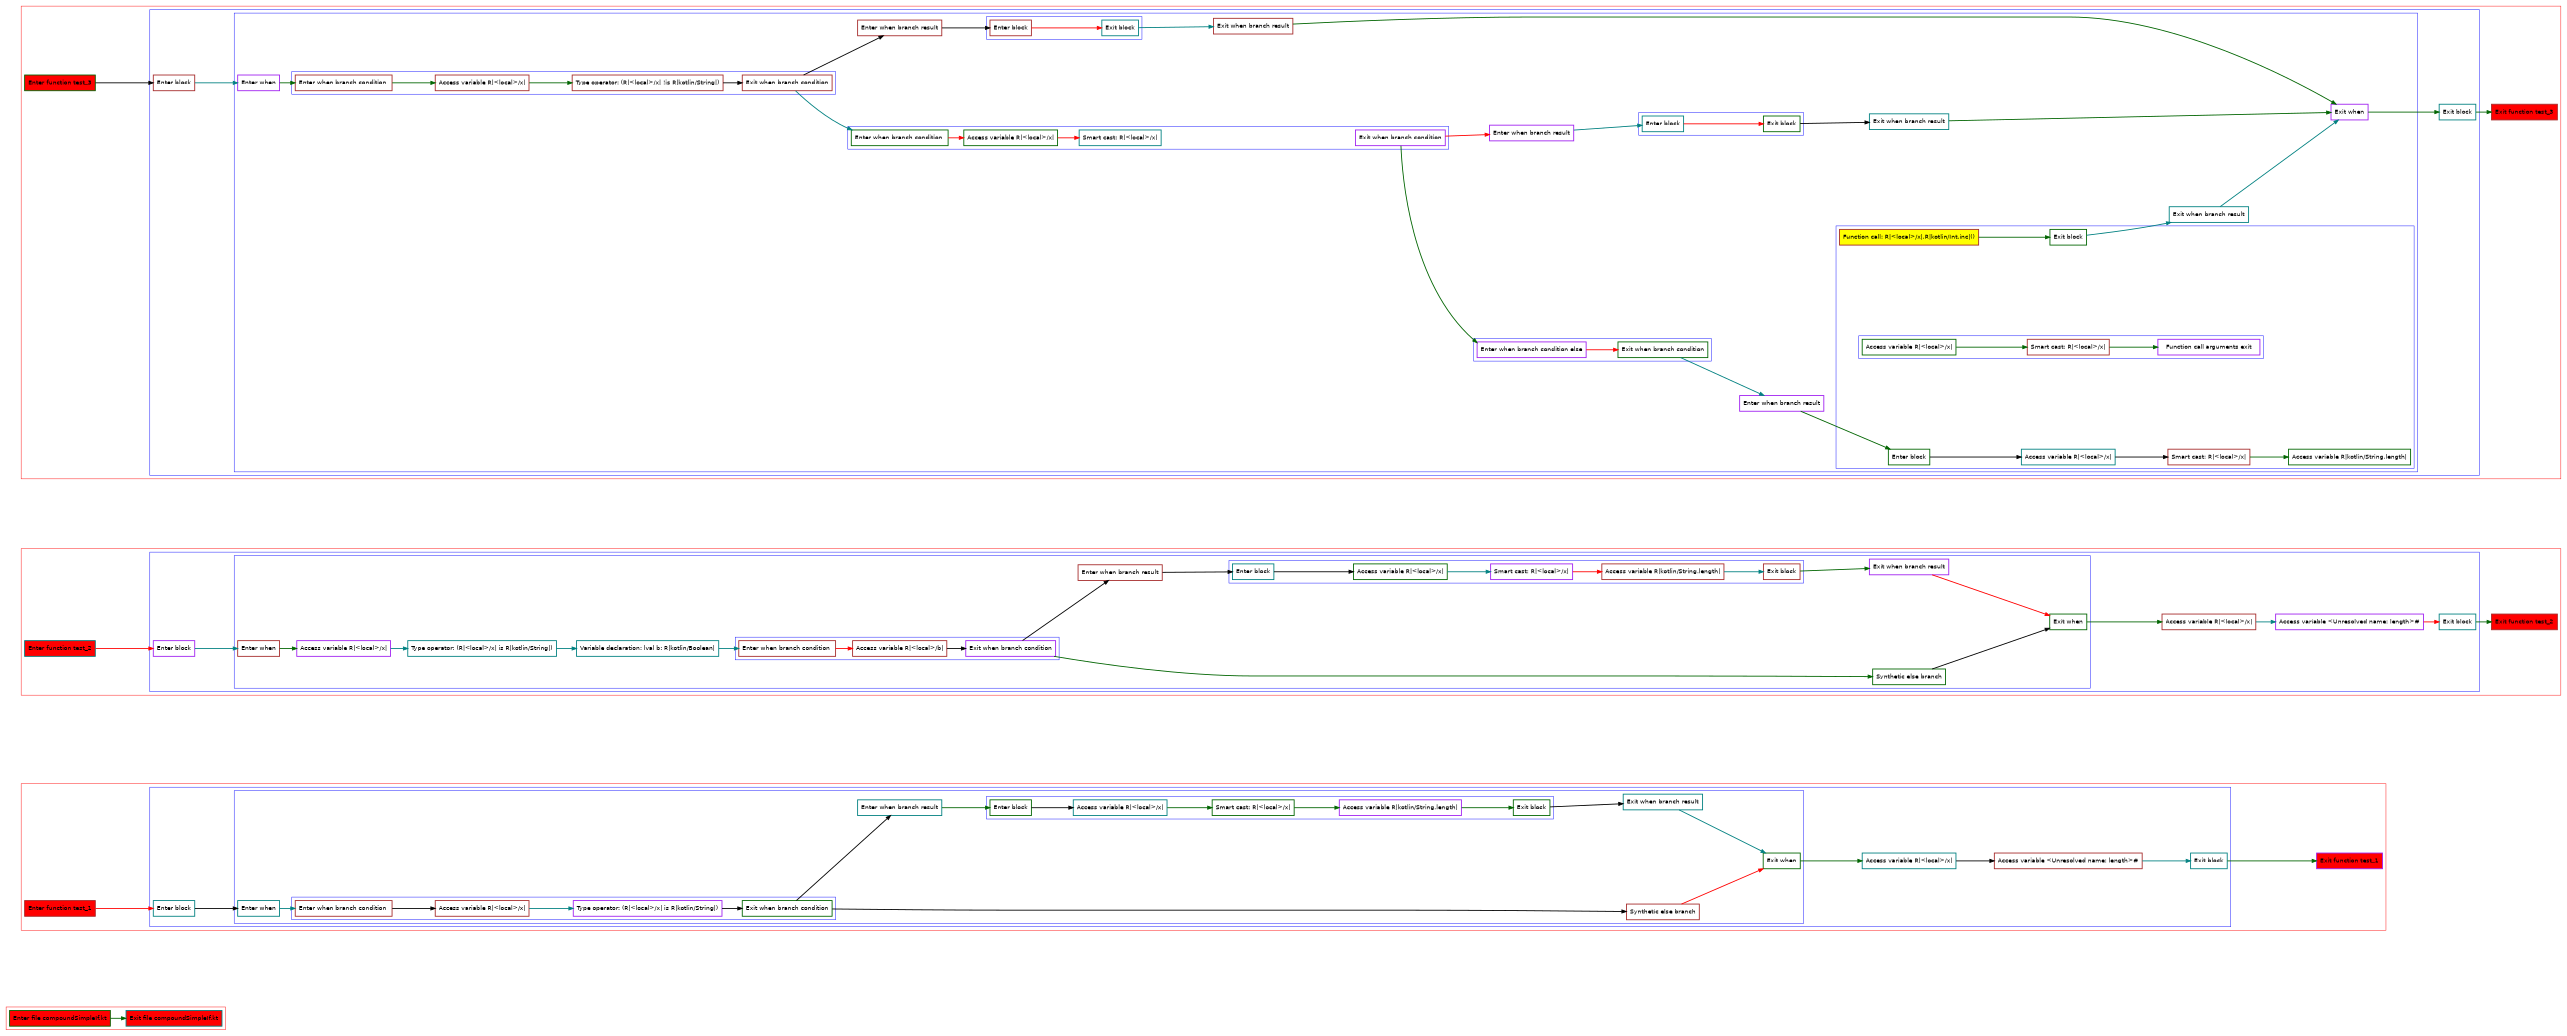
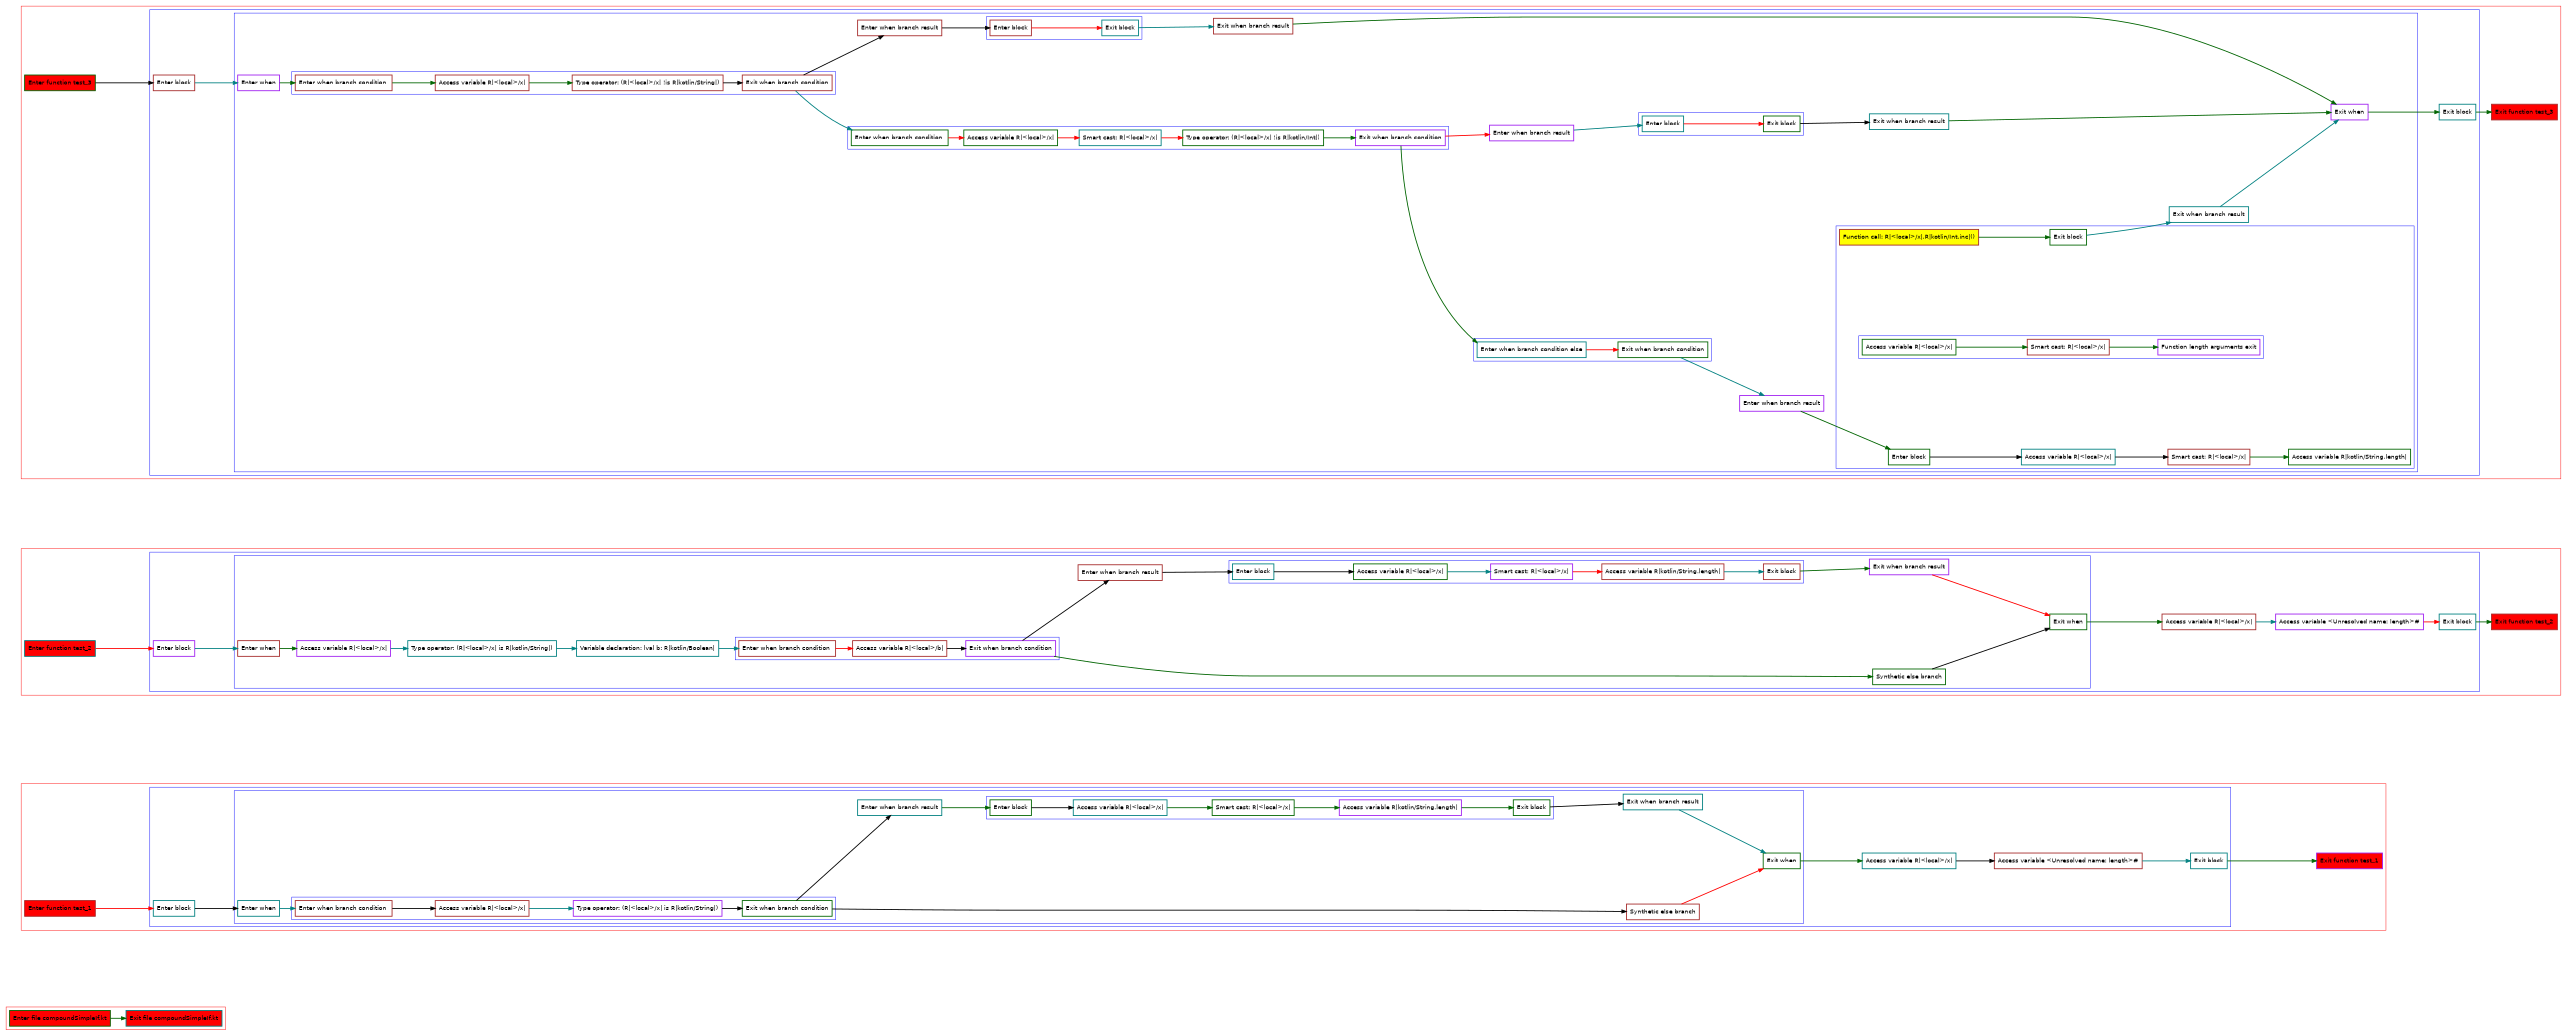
  digraph {
    fontname="DejaVu Sans"
    nodesep=3
    rankdir=LR
    node [color=brown fontname="DejaVu Sans" penwidth=2 shape=box]
    edge [color=darkgreen fontname="DejaVu Sans" penwidth=2]
    n1 [color=darkgreen fillcolor=red label="Enter file compoundSimpleIf.kt" style=filled]
    n2 [color=teal fillcolor=red label="Exit file compoundSimpleIf.kt" style=filled]
    n3 [label="Enter when branch condition "]
    n4 [label="Access variable R|<local>/x|"]
    n5 [color=purple label="Type operator: (R|<local>/x| is R|kotlin/String|)"]
    n6 [color=darkgreen label="Exit when branch condition"]
    n7 [color=darkgreen label="Enter block"]
    n8 [color=teal label="Access variable R|<local>/x|"]
    n9 [color=darkgreen label="Smart cast: R|<local>/x|"]
    n10 [color=purple label="Access variable R|kotlin/String.length|"]
    n11 [color=darkgreen label="Exit block"]
    n12 [color=teal label="Enter when"]
    n13 [label="Synthetic else branch"]
    n14 [color=teal label="Enter when branch result"]
    n15 [color=teal label="Exit when branch result"]
    n16 [color=darkgreen label="Exit when"]
    n17 [color=teal label="Enter block"]
    n18 [color=teal label="Access variable R|<local>/x|"]
    n19 [label="Access variable <Unresolved name: length>#"]
    n20 [color=teal label="Exit block"]
    n21 [fillcolor=red label="Enter function test_1" style=filled]
    n22 [color=purple fillcolor=red label="Exit function test_1" style=filled]
    n23 [label="Enter when branch condition "]
    n24 [label="Access variable R|<local>/b|"]
    n25 [color=purple label="Exit when branch condition"]
    n26 [color=teal label="Enter block"]
    n27 [color=darkgreen label="Access variable R|<local>/x|"]
    n28 [color=purple label="Smart cast: R|<local>/x|"]
    n29 [label="Access variable R|kotlin/String.length|"]
    n30 [label="Exit block"]
    n31 [label="Enter when"]
    n32 [color=purple label="Access variable R|<local>/x|"]
    n33 [color=teal label="Type operator: (R|<local>/x| is R|kotlin/String|)"]
    n34 [color=teal label="Variable declaration: lval b: R|kotlin/Boolean|"]
    n35 [color=darkgreen label="Synthetic else branch"]
    n36 [label="Enter when branch result"]
    n37 [color=purple label="Exit when branch result"]
    n38 [color=darkgreen label="Exit when"]
    n39 [color=purple label="Enter block"]
    n40 [label="Access variable R|<local>/x|"]
    n41 [color=purple label="Access variable <Unresolved name: length>#"]
    n42 [color=teal label="Exit block"]
    n43 [color=teal fillcolor=red label="Enter function test_2" style=filled]
    n44 [fillcolor=red label="Exit function test_2" style=filled]
    n45 [label="Enter when branch condition "]
    n46 [label="Access variable R|<local>/x|"]
    n47 [label="Type operator: (R|<local>/x| !is R|kotlin/String|)"]
    n48 [label="Exit when branch condition"]
    n49 [color=darkgreen label="Enter when branch condition "]
    n50 [color=darkgreen label="Access variable R|<local>/x|"]
    n51 [color=teal label="Smart cast: R|<local>/x|"]
+   n52 [color=darkgreen label="Type operator: (R|<local>/x| !is R|kotlin/Int|)"]
    n53 [color=purple label="Exit when branch condition"]
-   n54 [color=purple label="Enter when branch condition else"]
+   n54 [color=teal label="Enter when branch condition else"]
    n55 [color=darkgreen label="Exit when branch condition"]
    n56 [color=darkgreen label="Access variable R|<local>/x|"]
    n57 [label="Smart cast: R|<local>/x|"]
-   n58 [color=purple label="Function call arguments exit"]
+   n58 [color=purple label="Function length arguments exit"]
    n59 [color=darkgreen label="Enter block"]
    n60 [color=teal label="Access variable R|<local>/x|"]
    n61 [label="Smart cast: R|<local>/x|"]
    n62 [color=darkgreen label="Access variable R|kotlin/String.length|"]
    n63 [fillcolor=yellow label="Function call: R|<local>/x|.R|kotlin/Int.inc|()" style=filled]
    n64 [color=darkgreen label="Exit block"]
    n65 [color=teal label="Enter block"]
    n66 [color=darkgreen label="Exit block"]
    n67 [label="Enter block"]
    n68 [color=teal label="Exit block"]
    n69 [color=purple label="Enter when"]
    n70 [color=purple label="Enter when branch result"]
    n71 [color=teal label="Exit when branch result"]
    n72 [color=purple label="Enter when branch result"]
    n73 [color=teal label="Exit when branch result"]
    n74 [label="Enter when branch result"]
    n75 [label="Exit when branch result"]
    n76 [color=purple label="Exit when"]
    n77 [label="Enter block"]
    n78 [color=teal label="Exit block"]
    n79 [color=darkgreen fillcolor=red label="Enter function test_3" style=filled]
    n80 [fillcolor=red label="Exit function test_3" style=filled]
    subgraph cluster_1 {
      color=red
      n1
      n2
    }
    subgraph cluster_2 {
      color=red
      n21
      n22
      subgraph cluster_3 {
        color=blue
        n17
        n18
        n19
        n20
        subgraph cluster_4 {
          color=blue
          n12
          n13
          n14
          n15
          n16
          subgraph cluster_5 {
            color=blue
            n3
            n4
            n5
            n6
          }
          subgraph cluster_6 {
            color=blue
            n7
            n8
            n9
            n10
            n11
          }
        }
      }
    }
    subgraph cluster_7 {
      color=red
      n43
      n44
      subgraph cluster_8 {
        color=blue
        n39
        n40
        n41
        n42
        subgraph cluster_9 {
          color=blue
          n31
          n32
          n33
          n34
          n35
          n36
          n37
          n38
          subgraph cluster_10 {
            color=blue
            n23
            n24
            n25
          }
          subgraph cluster_11 {
            color=blue
            n26
            n27
            n28
            n29
            n30
          }
        }
      }
    }
    subgraph cluster_12 {
      color=red
      n79
      n80
      subgraph cluster_13 {
        color=blue
        n77
        n78
        subgraph cluster_14 {
          color=blue
          n69
          n70
          n71
          n72
          n73
          n74
          n75
          n76
          subgraph cluster_15 {
            color=blue
            n45
            n46
            n47
            n48
          }
          subgraph cluster_16 {
            color=blue
            n49
            n50
            n51
+           n52
            n53
          }
          subgraph cluster_17 {
            color=blue
            n54
            n55
          }
          subgraph cluster_18 {
            color=blue
            n59
            n60
            n61
            n62
            n63
            n64
            subgraph cluster_19 {
              color=blue
              n56
              n57
              n58
            }
          }
          subgraph cluster_20 {
            color=blue
            n65
            n66
          }
          subgraph cluster_21 {
            color=blue
            n67
            n68
          }
        }
      }
    }
    n1 -> n2
    n3 -> n4 [color=black]
    n4 -> n5 [color=teal]
    n5 -> n6 [color=black]
    n6 -> n13 [color=black]
    n6 -> n14 [color=black]
    n7 -> n8 [color=black]
    n8 -> n9
    n9 -> n10
    n10 -> n11
    n11 -> n15 [color=black]
    n12 -> n3 [color=teal]
    n13 -> n16 [color=red]
    n14 -> n7
    n15 -> n16 [color=teal]
    n16 -> n18
    n17 -> n12 [color=black]
    n18 -> n19 [color=black]
    n19 -> n20 [color=teal]
    n20 -> n22
    n21 -> n17 [color=red]
    n23 -> n24 [color=red]
    n24 -> n25 [color=black]
    n25 -> n35
    n25 -> n36 [color=black]
    n26 -> n27 [color=black]
    n27 -> n28 [color=teal]
    n28 -> n29 [color=red]
    n29 -> n30 [color=teal]
    n30 -> n37
    n31 -> n32
    n32 -> n33 [color=teal]
    n33 -> n34 [color=teal]
    n34 -> n23 [color=teal]
    n35 -> n38 [color=black]
    n36 -> n26 [color=black]
    n37 -> n38 [color=red]
    n38 -> n40
    n39 -> n31 [color=teal]
    n40 -> n41 [color=teal]
    n41 -> n42 [color=red]
    n42 -> n44
    n43 -> n39 [color=red]
    n45 -> n46
    n46 -> n47
    n47 -> n48 [color=black]
    n48 -> n49 [color=teal]
    n48 -> n74 [color=black]
    n49 -> n50 [color=red]
    n50 -> n51 [color=red]
+   n51 -> n52 [color=red]
+   n52 -> n53
    n53 -> n54
    n53 -> n72 [color=red]
    n54 -> n55 [color=red]
    n55 -> n70 [color=teal]
    n56 -> n57
    n57 -> n58
    n59 -> n60 [color=black]
    n60 -> n61 [color=black]
    n61 -> n62
    n63 -> n64
    n64 -> n71 [color=teal]
    n65 -> n66 [color=red]
    n66 -> n73 [color=black]
    n67 -> n68 [color=red]
    n68 -> n75 [color=teal]
    n69 -> n45
    n70 -> n59
    n71 -> n76 [color=teal]
    n72 -> n65 [color=teal]
    n73 -> n76
    n74 -> n67 [color=black]
    n75 -> n76
    n76 -> n78
    n77 -> n69 [color=teal]
    n78 -> n80
    n79 -> n77 [color=black]
  }
